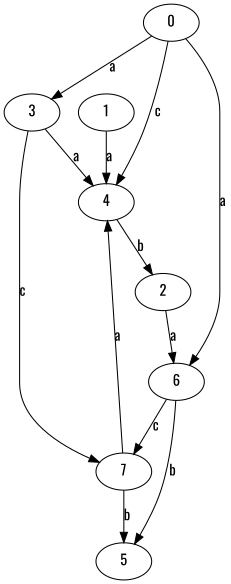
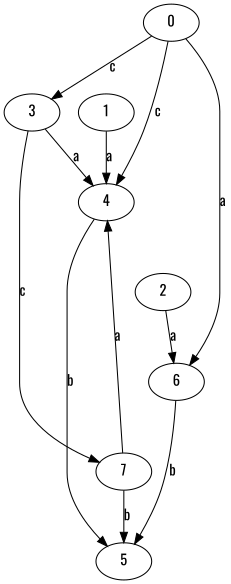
  strict digraph {
    fontname=Oswald
    node [fontname=Oswald]
    edge [fontname=Oswald]
    3
    4
    7
    5
    0
    6
    1
    2
    3 -> 4 [label=a]
    3 -> 7 [label=c]
-   4 -> 2 [label=b]
+   4 -> 5 [label=b]
    7 -> 4 [label=a]
    7 -> 5 [label=b]
-   0 -> 3 [label=a]
+   0 -> 3 [label=c]
    0 -> 4 [label=c]
    0 -> 6 [label=a]
-   6 -> 7 [label=c]
    6 -> 5 [label=b]
    1 -> 4 [label=a]
    2 -> 6 [label=a]
  }
